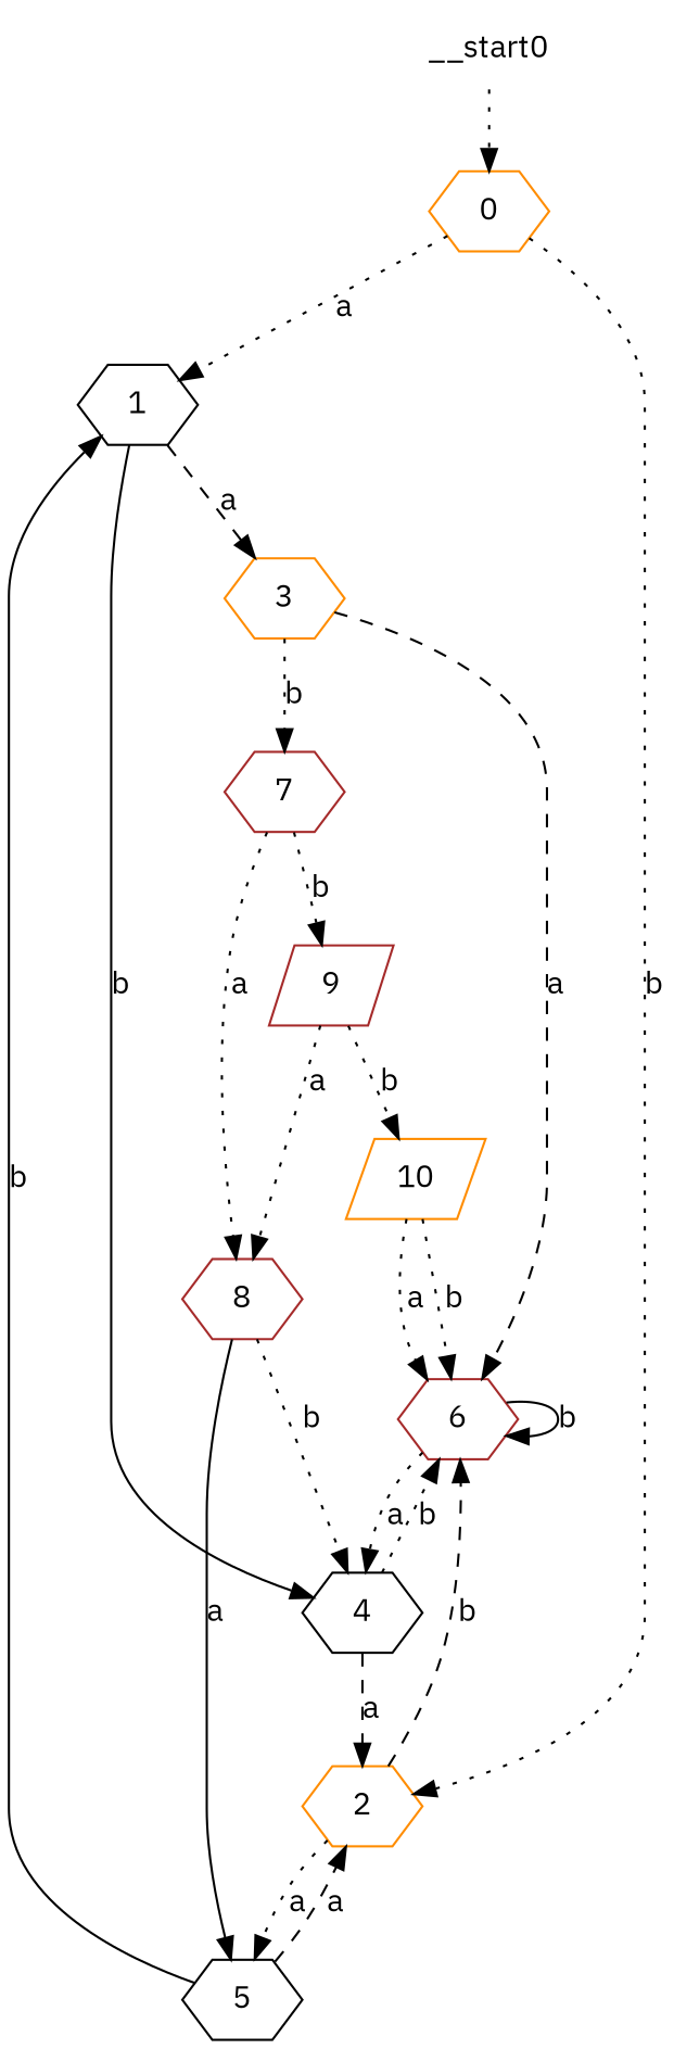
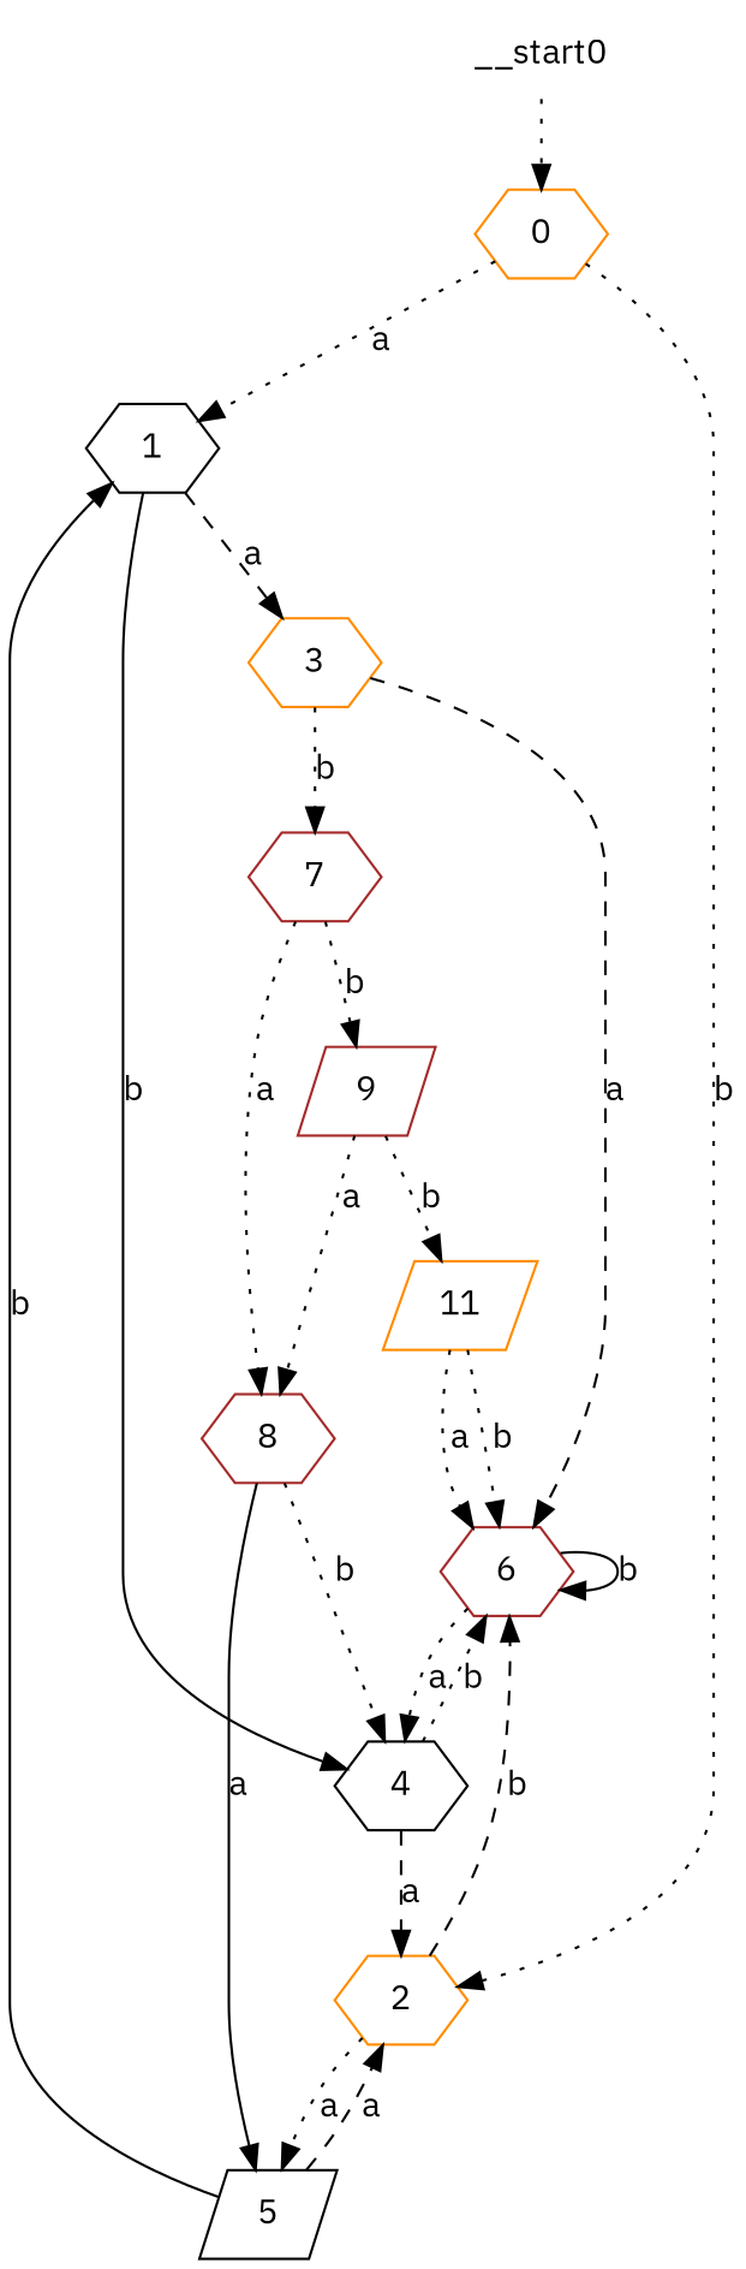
  digraph {
    fontname="IBM Plex Sans"
    node [color=darkorange fontname="IBM Plex Sans" shape=hexagon]
    edge [fontname="IBM Plex Sans" style=dotted]
    __start0 [shape=none]
    0
    1 [color=black]
    2
    3
    4 [color=black]
-   5 [color=black]
+   5 [color=black shape=parallelogram]
    6 [color=brown]
    7 [color=brown]
    8 [color=brown]
    9 [color=brown shape=parallelogram]
-   10 [shape=parallelogram]
+   10 [shape=parallelogram label=11]
    __start0 -> 0
    0 -> 1 [label=a]
    0 -> 2 [label=b]
    1 -> 3 [label=a style=dashed]
    1 -> 4 [label=b style=solid]
    2 -> 5 [label=a]
    2 -> 6 [label=b style=dashed]
    3 -> 6 [label=a style=dashed]
    3 -> 7 [label=b]
    4 -> 2 [label=a style=dashed]
    4 -> 6 [label=b]
    5 -> 1 [label=b style=solid]
    5 -> 2 [label=a style=dashed]
    6 -> 4 [label=a]
    6 -> 6 [label=b style=solid]
    7 -> 8 [label=a]
    7 -> 9 [label=b]
    8 -> 4 [label=b]
    8 -> 5 [label=a style=solid]
    9 -> 8 [label=a]
    9 -> 10 [label=b]
    10 -> 6 [label=a]
    10 -> 6 [label=b]
  }
